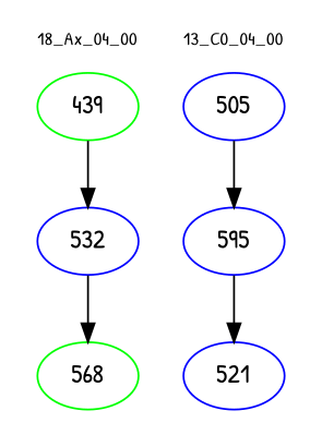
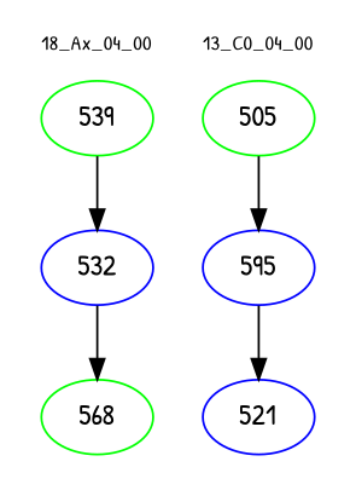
  digraph {
    fontname="Patrick Hand"
    node [color=green fontname="Patrick Hand"]
    edge [color=black fontname="Patrick Hand"]
-   n1 [label=439]
+   n1 [label=539]
    n2 [color=blue label=532]
    n3 [label=568]
-   n4 [color=blue label=505]
+   n4 [label=505]
    n5 [color=blue label=595]
    n6 [color=blue label=521]
    subgraph cluster_1 {
      color=white
      fontsize=10
      label="18_Ax_04_00"
      n1
      n2
      n3
    }
    subgraph cluster_2 {
      color=white
      fontsize=10
      label="13_C0_04_00"
      n4
      n5
      n6
    }
    n1 -> n2
    n2 -> n3
    n4 -> n5
    n5 -> n6
  }
